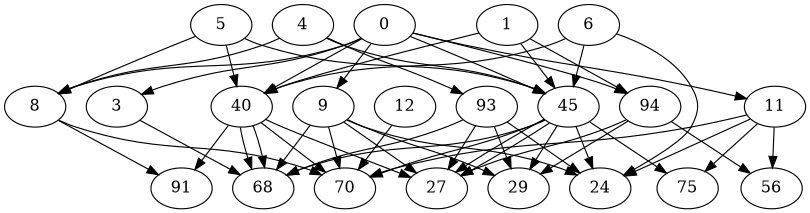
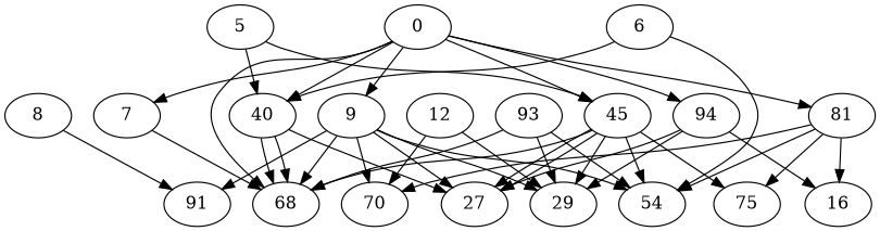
  digraph {
    node [alpha=0.12]
-   1 [alpha=0.10 expect_size=14287872]
    n2 [expect_size=33368064 label=40]
    n3 [alpha=0.09 expect_size=29288448 label=94]
    n4 [alpha=0.05 expect_size=22325248 label=45]
    n5 [alpha=0.15 expect_size=31539200 label=68]
    n6 [alpha=0.03 expect_size=6931456 label=70]
    n7 [expect_size=35960832 label=91]
    n8 [alpha=0.15 expect_size=43057152 label=27]
-   11 [alpha=0.06 expect_size=25478144]
-   16 [alpha=0.02 expect_size=44635136 label=56]
-   24 [alpha=0.02 expect_size=49196032]
+   11 [alpha=0.06 expect_size=25478144 label=81]
+   16 [alpha=0.02 expect_size=44635136]
+   24 [alpha=0.02 expect_size=49196032 label=54]
    n12 [alpha=0.04 expect_size=24296448 label=75]
    12 [expect_size=48057344]
    n14 [alpha=0.18 expect_size=50255872 label=29]
    n15 [alpha=0.11 expect_size=47059968 label=0]
-   7 [alpha=0.15 expect_size=5881856 label=3]
+   7 [alpha=0.15 expect_size=5881856]
    8 [alpha=0.08 expect_size=13799424]
    9 [alpha=0.02 expect_size=50250752]
-   4 [alpha=0.17 expect_size=18721792]
    n20 [alpha=0.08 expect_size=26582016 label=93]
    5 [alpha=0.09 expect_size=47885312]
    6 [alpha=0.19 expect_size=47876096]
-   1 -> n2
-   1 -> n3
-   1 -> n4
    n2 -> n5
    n2 -> n5
-   n2 -> n6
-   n2 -> n7
+   9 -> n7
    n2 -> n8
    n3 -> n8
    n3 -> 16
    n3 -> n14
    n4 -> n5
-   n4 -> n6
    n4 -> n8
    n4 -> n8
    n4 -> 24
    n4 -> n12
    n4 -> n14
    11 -> n6
    11 -> 16
    11 -> 24
    11 -> n12
    12 -> n6
+   12 -> n14
    n15 -> n2
    n15 -> n3
    n15 -> n4
    n15 -> 11
    n15 -> 7
-   n15 -> 8
+   n15 -> n5
    n15 -> 9
    7 -> n5
-   8 -> n6
    8 -> n7
    9 -> n5
    9 -> n6
    9 -> n8
    9 -> 24
    9 -> n14
-   4 -> n4
-   4 -> 8
-   4 -> n20
    n20 -> n5
-   n20 -> n8
    n20 -> 24
    n20 -> n14
    5 -> n2
    5 -> n4
-   5 -> 8
    6 -> n2
-   6 -> n4
    6 -> 24
  }
